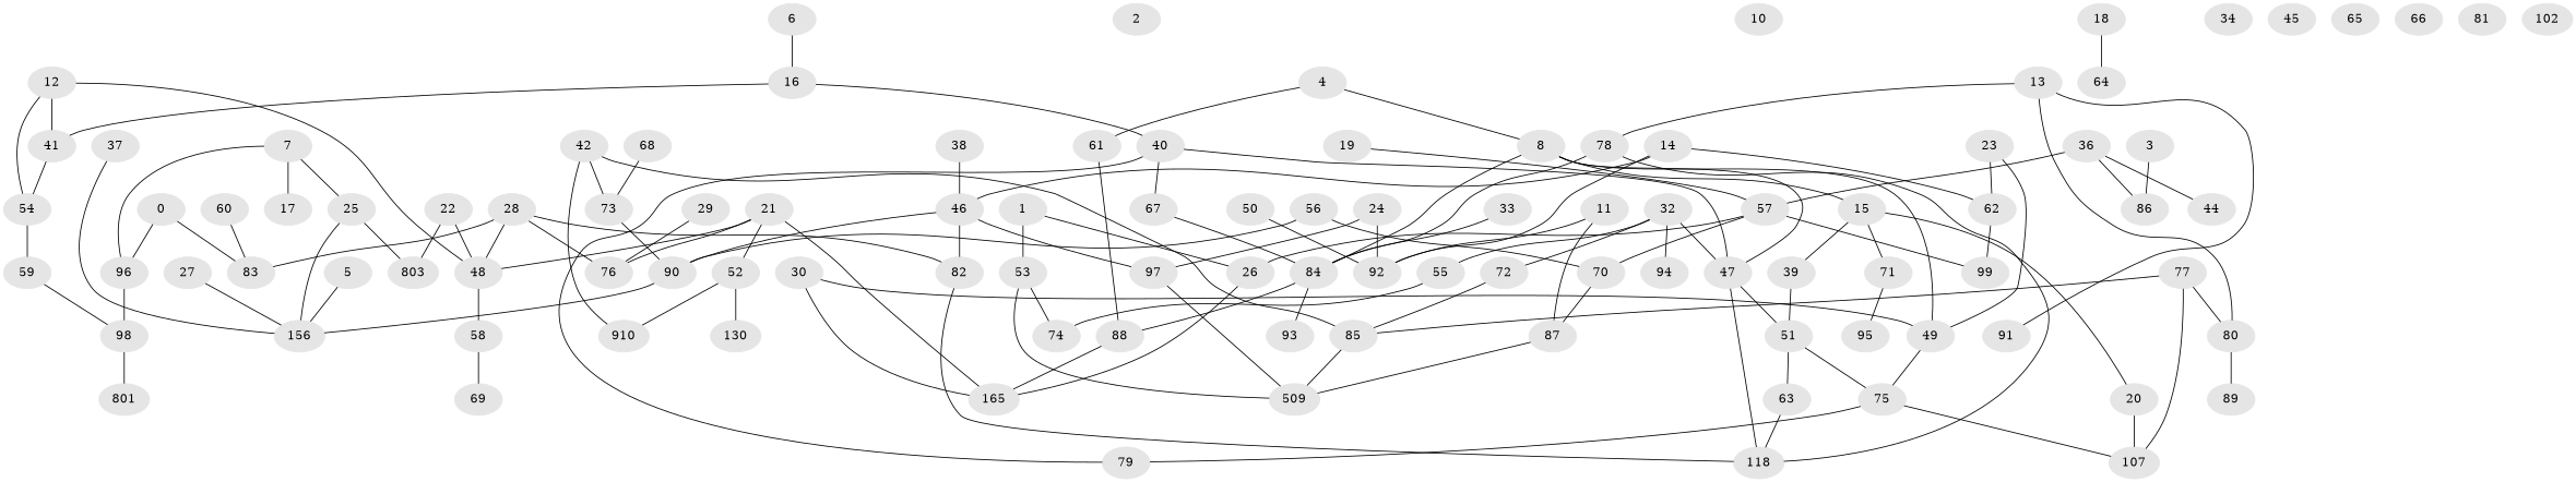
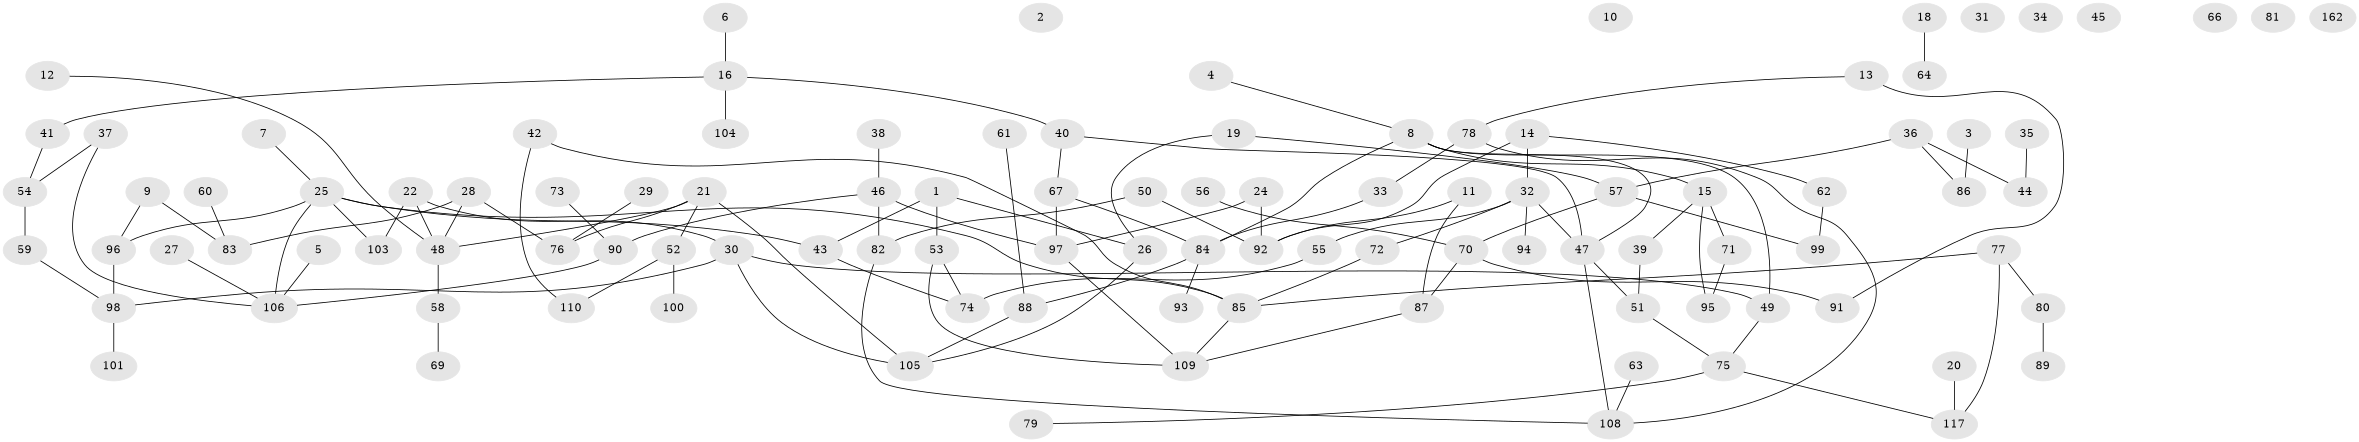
  graph {
    node [color=gray90 style=filled]
    1
    26
+   43
    53
-   105 [label=165]
+   105
    74
-   109 [label=509]
+   109
    2
    3
    86
    4
    8
    61
    15
    47
    49
    84
    88
    5
-   106 [label=156]
+   106
    6
    16
    40
    41
+   104
    7
-   17
    25
    96
-   103 [label=803]
+   103
    85
    20
    39
    71
    51
-   108 [label=118]
+   108
    75
    93
-   9 [label=0]
+   9
    83
    98
    10
    11
    87
    92
    12
    48
    67
    79
    54
    58
    13
    78
    80
    91
    89
    14
    32
    62
    55
    72
    94
    99
-   107
+   107 [label=117]
    95
    18
    64
    19
    57
    70
    21
    52
    76
-   100 [label=130]
-   110 [label=910]
+   100
+   110
    22
    30
-   23
    24
    97
    27
    28
    82
    29
-   101 [label=801]
+   101
+   31
    33
    34
+   35
    44
    36
    37
    59
    38
    46
    90
    63
    42
    73
    45
    69
    50
    56
    60
-   65
    66
-   68
    77
    81
-   102
+   102 [label=162]
    1 -- 26
+   1 -- 43
    1 -- 53
    26 -- 105
+   43 -- 74
    53 -- 74
    53 -- 109
    3 -- 86
    4 -- 8
-   4 -- 61
    8 -- 15
    8 -- 47
    8 -- 49
    8 -- 84
    61 -- 88
-   15 -- 20
+   15 -- 95
    15 -- 39
    15 -- 71
    47 -- 51
    47 -- 108
    49 -- 75
    84 -- 88
    84 -- 93
    88 -- 105
    5 -- 106
    6 -- 16
    16 -- 40
    16 -- 41
+   16 -- 104
    40 -- 47
    40 -- 67
-   40 -- 79
    41 -- 54
-   7 -- 17
    7 -- 25
+   25 -- 43
    25 -- 106
-   7 -- 96
+   25 -- 96
    25 -- 103
+   25 -- 85
    96 -- 98
    85 -- 109
    20 -- 107
    39 -- 51
    71 -- 95
    51 -- 75
-   51 -- 63
    75 -- 79
    75 -- 107
    9 -- 96
    9 -- 83
    98 -- 101
    11 -- 87
    11 -- 92
    87 -- 109
-   12 -- 41
    12 -- 48
    48 -- 58
    67 -- 84
+   67 -- 97
    54 -- 59
    58 -- 69
    13 -- 78
-   13 -- 80
    13 -- 91
-   78 -- 84
+   78 -- 33
    78 -- 108
    80 -- 89
    14 -- 92
-   14 -- 46
+   14 -- 32
    14 -- 62
    32 -- 47
    32 -- 55
    32 -- 72
    32 -- 94
    62 -- 99
    55 -- 74
    72 -- 85
    18 -- 64
-   57 -- 26
+   19 -- 26
    19 -- 57
    57 -- 99
    57 -- 70
    70 -- 87
+   70 -- 91
    21 -- 105
    21 -- 48
    21 -- 52
    21 -- 76
    52 -- 100
    52 -- 110
    22 -- 103
    22 -- 48
+   22 -- 30
    30 -- 105
    30 -- 49
-   23 -- 49
-   23 -- 62
+   30 -- 98
    24 -- 92
    24 -- 97
    97 -- 109
    27 -- 106
    28 -- 83
    28 -- 48
    28 -- 76
-   28 -- 82
+   50 -- 82
    82 -- 108
    29 -- 76
    33 -- 84
+   35 -- 44
    36 -- 86
    36 -- 57
    36 -- 44
    37 -- 106
-   12 -- 54
+   37 -- 54
    59 -- 98
    38 -- 46
    46 -- 97
    46 -- 82
    46 -- 90
    90 -- 106
    63 -- 108
    42 -- 85
    42 -- 110
-   42 -- 73
    73 -- 90
    50 -- 92
    56 -- 70
-   56 -- 90
    60 -- 83
-   68 -- 73
    77 -- 85
    77 -- 80
    77 -- 107
  }
